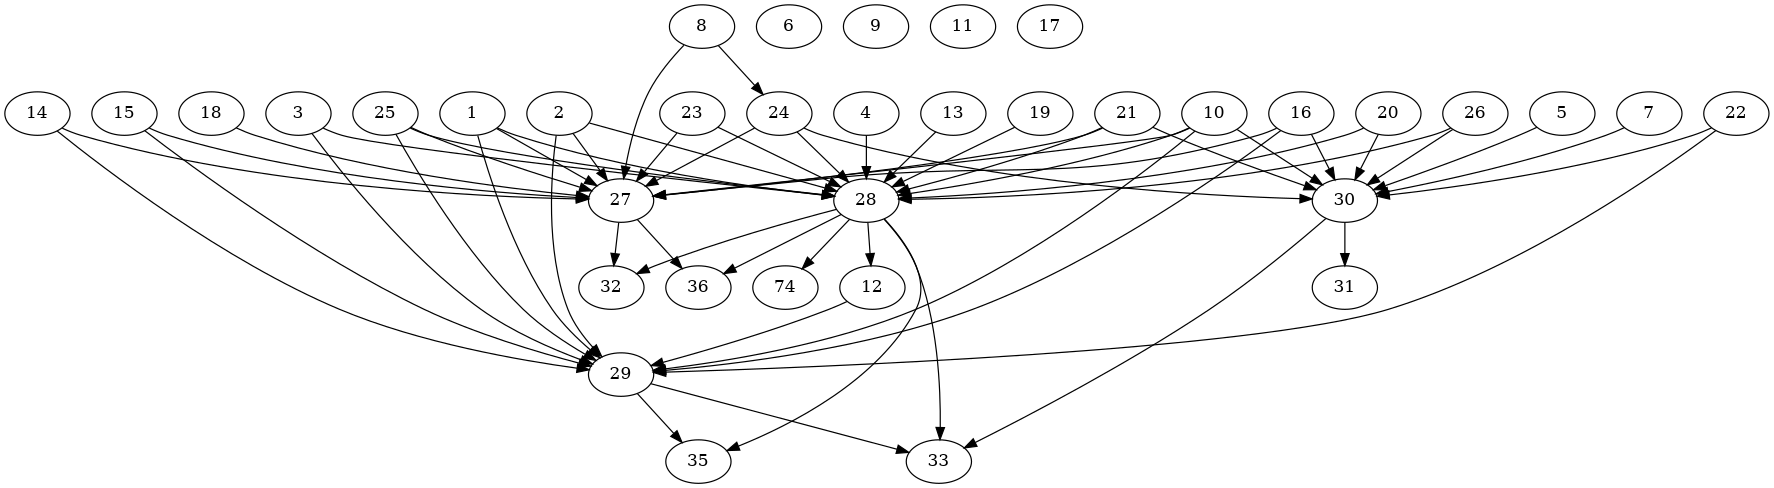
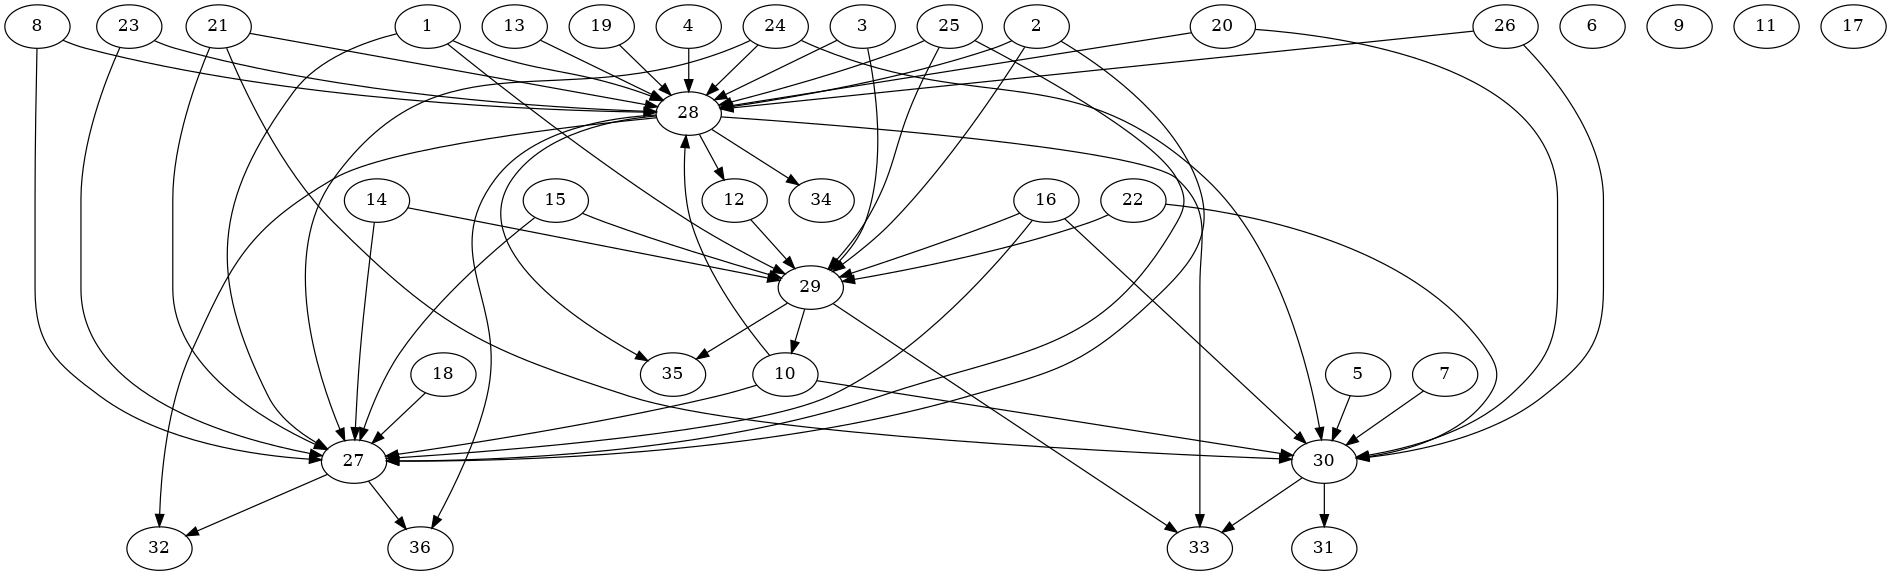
  digraph {
    node [alpha=0.09]
    1 [expect_size=308209348228351]
    27 [alpha=0.08 expect_size=884565267523590684672]
    28 [alpha=0.14 expect_size=861529527376757120]
    29 [alpha=0.12 expect_size=57341967731473704]
    32 [alpha=0.18 expect_size=874686875440725888]
    36 [alpha=0.15 expect_size=1377534659753810176]
    33 [alpha=0.16 expect_size=2083991458758894026752]
-   34 [alpha=0.10 expect_size=7633310287071744 label=74]
+   34 [alpha=0.10 expect_size=7633310287071744]
    35 [alpha=0.18 expect_size=577905672169016704]
    12 [alpha=0.19 expect_size=957007003648000000000]
    2 [alpha=0.07 expect_size=11244459175232920]
    3 [alpha=0.16 expect_size=74869074614396656]
    4 [alpha=0.12 expect_size=15038490645717057536]
    5 [expect_size=60945862788126867456]
    30 [alpha=0.11 expect_size=5554609565743035]
    31 [expect_size=168809394601984000000]
    6 [expect_size=184857916641376206848]
    7 [alpha=0.02 expect_size=598088572272307200]
    8 [alpha=0.07 expect_size=149007985023504512]
    9 [alpha=0.18 expect_size=116924989830124480]
    10 [alpha=0.17 expect_size=277627431974259904]
    11 [alpha=0.15 expect_size=1043799914850268160]
    13 [alpha=0.19 expect_size=4829919803016198]
    14 [alpha=0.16 expect_size=27282414841593069568]
    15 [alpha=0.06 expect_size=41890321780328448]
    16 [alpha=0.19 expect_size=1124844705499087634432]
    17 [alpha=0.05 expect_size=366861208316641542144]
    18 [alpha=0.01 expect_size=187108300510735488]
    19 [alpha=0.12 expect_size=1740776640005602803712]
    20 [alpha=0.05 expect_size=416138418091904768]
    21 [alpha=0.08 expect_size=31185789561311804]
    22 [alpha=0.13 expect_size=754669119337289220096]
    23 [alpha=0.18 expect_size=410745618021935]
    24 [alpha=0.12 expect_size=6026042010006192128]
    25 [alpha=0.11 expect_size=34838097989863380]
    26 [alpha=0.14 expect_size=1377162044433475043328]
    1 -> 27
    1 -> 28
    1 -> 29
    27 -> 32
    27 -> 36
    28 -> 32
    28 -> 36
    28 -> 33
    28 -> 34
    28 -> 35
    28 -> 12
    29 -> 33
    29 -> 35
    12 -> 29
    2 -> 27
    2 -> 28
    2 -> 29
    3 -> 28
    3 -> 29
    4 -> 28
    5 -> 30
    30 -> 33
    30 -> 31
    7 -> 30
    8 -> 27
-   8 -> 24
+   8 -> 28
    10 -> 27
    10 -> 28
-   10 -> 29
+   29 -> 10
    10 -> 30
    13 -> 28
    14 -> 27
    14 -> 29
    15 -> 27
    15 -> 29
    16 -> 27
    16 -> 29
    16 -> 30
    18 -> 27
    19 -> 28
    20 -> 28
    20 -> 30
    21 -> 27
    21 -> 28
    21 -> 30
    22 -> 29
    22 -> 30
    23 -> 27
    23 -> 28
    24 -> 27
    24 -> 28
    24 -> 30
    25 -> 27
    25 -> 28
    25 -> 29
    26 -> 28
    26 -> 30
  }
